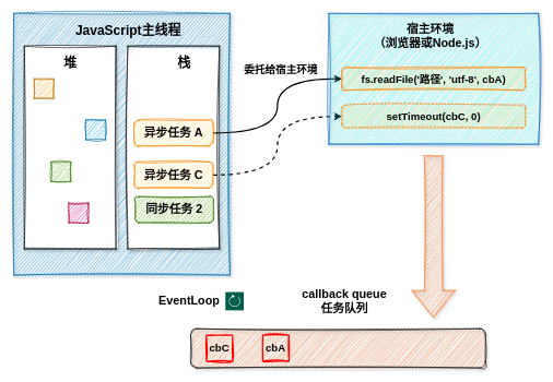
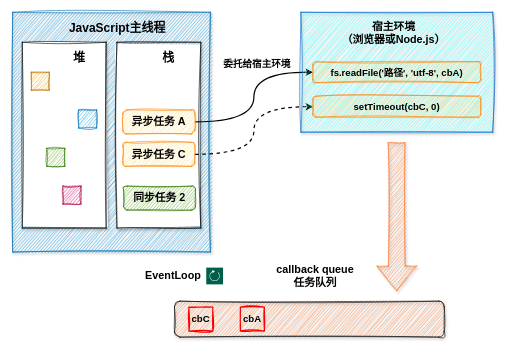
  <mxCell id="0" />
  <mxCell id="1" parent="0" />
  <mxCell id="2" value="" style="rounded=0;whiteSpace=wrap;html=1;fillColor=#1ba1e2;strokeColor=#006EAF;sketch=1;curveFitting=1;jiggle=2;glass=0;shadow=1;fontColor=#ffffff;strokeWidth=1;" vertex="1" parent="1"><mxGeometry x="20" y="20" width="330" height="400" as="geometry" /></mxCell>
  <mxCell id="3" value="&lt;font style=&quot;font-size: 20px;&quot;&gt;&lt;b&gt;JavaScript主线程&lt;/b&gt;&lt;/font&gt;" style="text;html=1;strokeColor=none;fillColor=none;align=center;verticalAlign=middle;whiteSpace=wrap;rounded=0;" vertex="1" parent="1"><mxGeometry x="50" y="30" width="290" height="30" as="geometry" /></mxCell>
  <mxCell id="4" value="" style="rounded=0;whiteSpace=wrap;html=1;strokeWidth=1;sketch=1;curveFitting=1;jiggle=2;shadow=1;" vertex="1" parent="1"><mxGeometry x="36" y="70" width="140" height="310" as="geometry" /></mxCell>
  <mxCell id="5" value="" style="rounded=0;whiteSpace=wrap;html=1;strokeWidth=1;sketch=1;curveFitting=1;jiggle=2;shadow=1;" vertex="1" parent="1"><mxGeometry x="194" y="70" width="140" height="310" as="geometry" /></mxCell>
- <mxCell id="6" value="&lt;b&gt;&lt;font style=&quot;font-size: 20px;&quot;&gt;堆&lt;/font&gt;&lt;/b&gt;" style="text;html=1;strokeColor=none;fillColor=none;align=center;verticalAlign=middle;whiteSpace=wrap;rounded=0;" vertex="1" parent="1"><mxGeometry x="71" y="80" width="70" height="30" as="geometry" /></mxCell>
+ <mxCell id="6" value="&lt;b&gt;&lt;font style=&quot;font-size: 20px;&quot;&gt;堆&lt;/font&gt;&lt;/b&gt;" style="text;html=1;strokeColor=none;fillColor=none;align=center;verticalAlign=middle;whiteSpace=wrap;rounded=0;" vertex="1" parent="1"><mxGeometry x="96" y="80" width="70" height="30" as="geometry" /></mxCell>
  <mxCell id="7" value="&lt;b&gt;&lt;font style=&quot;font-size: 20px;&quot;&gt;栈&lt;/font&gt;&lt;/b&gt;" style="text;html=1;strokeColor=none;fillColor=none;align=center;verticalAlign=middle;whiteSpace=wrap;rounded=0;" vertex="1" parent="1"><mxGeometry x="245" y="80" width="70" height="30" as="geometry" /></mxCell>
  <mxCell id="8" value="" style="whiteSpace=wrap;html=1;aspect=fixed;fillColor=#f0a30a;fontColor=#000000;strokeColor=#BD7000;sketch=1;curveFitting=1;jiggle=2;shadow=0;" vertex="1" parent="1"><mxGeometry x="51" y="120" width="30" height="30" as="geometry" /></mxCell>
  <mxCell id="9" value="" style="whiteSpace=wrap;html=1;aspect=fixed;fillColor=#1ba1e2;fontColor=#ffffff;strokeColor=#006EAF;sketch=1;curveFitting=1;jiggle=2;shadow=0;" vertex="1" parent="1"><mxGeometry x="130" y="183" width="30" height="30" as="geometry" /></mxCell>
  <mxCell id="10" value="" style="whiteSpace=wrap;html=1;aspect=fixed;fillColor=#60a917;fontColor=#ffffff;strokeColor=#2D7600;sketch=1;curveFitting=1;jiggle=2;shadow=0;" vertex="1" parent="1"><mxGeometry x="77" y="247" width="30" height="30" as="geometry" /></mxCell>
  <mxCell id="11" value="" style="whiteSpace=wrap;html=1;aspect=fixed;fillColor=#d80073;fontColor=#ffffff;strokeColor=#A50040;sketch=1;curveFitting=1;jiggle=2;shadow=0;" vertex="1" parent="1"><mxGeometry x="104" y="310" width="30" height="30" as="geometry" /></mxCell>
  <mxCell id="12" style="edgeStyle=orthogonalEdgeStyle;rounded=0;orthogonalLoop=1;jettySize=auto;html=1;exitX=1;exitY=0.5;exitDx=0;exitDy=0;entryX=0;entryY=0.5;entryDx=0;entryDy=0;curved=1;strokeWidth=2;" edge="1" parent="1" source="13" target="19"><mxGeometry relative="1" as="geometry" /></mxCell>
  <mxCell id="13" value="&lt;b&gt;&lt;font color=&quot;#000000&quot; style=&quot;font-size: 18px;&quot;&gt;异步任务 A&lt;/font&gt;&lt;/b&gt;" style="rounded=1;whiteSpace=wrap;html=1;fillColor=#FFD966;fontColor=#000000;strokeColor=#FF8000;sketch=1;curveFitting=1;jiggle=2;shadow=0;" vertex="1" parent="1"><mxGeometry x="204" y="183" width="120" height="40" as="geometry" /></mxCell>
  <mxCell id="14" style="edgeStyle=orthogonalEdgeStyle;rounded=0;orthogonalLoop=1;jettySize=auto;html=1;entryX=0;entryY=0.5;entryDx=0;entryDy=0;curved=1;strokeWidth=2;dashed=1;" edge="1" parent="1" source="15" target="20"><mxGeometry relative="1" as="geometry" /></mxCell>
- <mxCell id="15" value="&lt;b&gt;&lt;font color=&quot;#000000&quot; style=&quot;font-size: 18px;&quot;&gt;异步任务 C&lt;/font&gt;&lt;/b&gt;" style="rounded=1;whiteSpace=wrap;html=1;fillColor=#FFD966;fontColor=#000000;strokeColor=#FF8000;sketch=1;curveFitting=1;jiggle=2;shadow=0;" vertex="1" parent="1"><mxGeometry x="204" y="247" width="120" height="40" as="geometry" /></mxCell>
- <mxCell id="16" value="&lt;b&gt;&lt;font color=&quot;#000000&quot; style=&quot;font-size: 18px;&quot;&gt;同步任务 2&lt;/font&gt;&lt;/b&gt;" style="rounded=1;whiteSpace=wrap;html=1;fillColor=#60a917;fontColor=#ffffff;strokeColor=#2D7600;sketch=1;curveFitting=1;jiggle=2;shadow=0;" vertex="1" parent="1"><mxGeometry x="205" y="300" width="120" height="40" as="geometry" /></mxCell>
+ <mxCell id="15" value="&lt;b&gt;&lt;font color=&quot;#000000&quot; style=&quot;font-size: 18px;&quot;&gt;异步任务 C&lt;/font&gt;&lt;/b&gt;" style="rounded=1;whiteSpace=wrap;html=1;fillColor=#FFD966;fontColor=#000000;strokeColor=#FF8000;sketch=1;curveFitting=1;jiggle=2;shadow=0;" vertex="1" parent="1"><mxGeometry x="204" y="237" width="120" height="40" as="geometry" /></mxCell>
+ <mxCell id="16" value="&lt;b&gt;&lt;font color=&quot;#000000&quot; style=&quot;font-size: 18px;&quot;&gt;同步任务 2&lt;/font&gt;&lt;/b&gt;" style="rounded=1;whiteSpace=wrap;html=1;fillColor=#60a917;fontColor=#ffffff;strokeColor=#2D7600;sketch=1;curveFitting=1;jiggle=2;shadow=0;" vertex="1" parent="1"><mxGeometry x="205" y="310" width="120" height="40" as="geometry" /></mxCell>
  <mxCell id="17" value="" style="rounded=0;whiteSpace=wrap;html=1;fillColor=#33FFFF;fontColor=#000000;strokeColor=#0066CC;sketch=1;curveFitting=1;jiggle=2;shadow=1;" vertex="1" parent="1"><mxGeometry x="501" y="20" width="320" height="200" as="geometry" /></mxCell>
  <mxCell id="18" value="&lt;font style=&quot;font-size: 18px;&quot;&gt;&lt;b&gt;宿主环境&lt;br&gt;（浏览器或Node.js）&lt;br&gt;&lt;/b&gt;&lt;/font&gt;" style="text;html=1;strokeColor=none;fillColor=none;align=center;verticalAlign=middle;whiteSpace=wrap;rounded=0;" vertex="1" parent="1"><mxGeometry x="511" y="30" width="290" height="50" as="geometry" /></mxCell>
  <mxCell id="19" value="&lt;b style=&quot;&quot;&gt;&lt;font style=&quot;font-size: 16px;&quot;&gt;fs.readFile('路径', 'utf-8', cbA)&lt;/font&gt;&lt;/b&gt;" style="rounded=1;whiteSpace=wrap;html=1;fillColor=#FFD966;fontColor=#000000;strokeColor=#FF8000;sketch=1;curveFitting=1;jiggle=2;shadow=0;" vertex="1" parent="1"><mxGeometry x="521" y="102.5" width="280" height="35" as="geometry" /></mxCell>
- <mxCell id="20" value="&lt;b style=&quot;&quot;&gt;&lt;font style=&quot;font-size: 16px;&quot;&gt;setTimeout(cbC, 0)&lt;/font&gt;&lt;/b&gt;" style="rounded=1;whiteSpace=wrap;html=1;fillColor=#FFD966;fontColor=#000000;strokeColor=#FF8000;sketch=1;curveFitting=1;jiggle=2;shadow=0;dashed=1;" vertex="1" parent="1"><mxGeometry x="521" y="160" width="280" height="35" as="geometry" /></mxCell>
+ <mxCell id="20" value="&lt;b style=&quot;&quot;&gt;&lt;font style=&quot;font-size: 16px;&quot;&gt;setTimeout(cbC, 0)&lt;/font&gt;&lt;/b&gt;" style="rounded=1;whiteSpace=wrap;html=1;fillColor=#FFD966;fontColor=#000000;strokeColor=#FF8000;sketch=1;curveFitting=1;jiggle=2;shadow=0;" vertex="1" parent="1"><mxGeometry x="521" y="160" width="280" height="35" as="geometry" /></mxCell>
  <mxCell id="21" value="" style="rounded=1;whiteSpace=wrap;html=1;fillColor=#FA8541;fontColor=#000000;strokeColor=#000000;shadow=1;sketch=1;curveFitting=1;jiggle=2;" vertex="1" parent="1"><mxGeometry x="290" y="502" width="450" height="60" as="geometry" /></mxCell>
  <mxCell id="22" value="&lt;b&gt;&lt;font style=&quot;font-size: 16px;&quot;&gt;cbC&lt;/font&gt;&lt;/b&gt;" style="whiteSpace=wrap;html=1;aspect=fixed;fillColor=none;fontColor=#000000;strokeColor=#FF0000;sketch=1;curveFitting=1;jiggle=2;shadow=0;strokeWidth=2;" vertex="1" parent="1"><mxGeometry x="314" y="512" width="40" height="40" as="geometry" /></mxCell>
  <mxCell id="23" value="&lt;b&gt;&lt;font style=&quot;font-size: 16px;&quot;&gt;cbA&lt;/font&gt;&lt;/b&gt;" style="whiteSpace=wrap;html=1;aspect=fixed;fillColor=none;fontColor=#000000;strokeColor=#FF0000;sketch=1;curveFitting=1;jiggle=2;shadow=0;strokeWidth=2;" vertex="1" parent="1"><mxGeometry x="400" y="512" width="40" height="40" as="geometry" /></mxCell>
  <mxCell id="24" value="" style="shape=flexArrow;endArrow=classic;html=1;rounded=0;width=28;endSize=13.36;endWidth=37;fillColor=#FA8541;sketch=1;curveFitting=1;jiggle=2;shadow=1;strokeColor=#FA8541;" edge="1" parent="1"><mxGeometry width="50" height="50" relative="1" as="geometry"><mxPoint x="660.5" y="237" as="sourcePoint" /><mxPoint x="661" y="485" as="targetPoint" /></mxGeometry></mxCell>
  <mxCell id="25" value="&lt;font style=&quot;font-size: 18px;&quot;&gt;&lt;b&gt;callback queue&lt;br&gt;任务队列&lt;br&gt;&lt;/b&gt;&lt;/font&gt;" style="text;html=1;strokeColor=none;fillColor=none;align=center;verticalAlign=middle;whiteSpace=wrap;rounded=0;" vertex="1" parent="1"><mxGeometry x="380" y="435" width="290" height="50" as="geometry" /></mxCell>
  <mxCell id="26" value="&lt;font style=&quot;font-size: 18px;&quot;&gt;&lt;b&gt;EventLoop&lt;br&gt;&lt;/b&gt;&lt;/font&gt;" style="text;html=1;strokeColor=none;fillColor=none;align=center;verticalAlign=middle;whiteSpace=wrap;rounded=0;" vertex="1" parent="1"><mxGeometry x="228" y="435" width="120" height="50" as="geometry" /></mxCell>
  <mxCell id="27" value="" style="sketch=0;pointerEvents=1;shadow=0;dashed=0;html=1;strokeColor=none;fillColor=#005F4B;labelPosition=center;verticalLabelPosition=bottom;verticalAlign=top;align=center;outlineConnect=0;shape=mxgraph.veeam2.restore;rotation=-90;flipH=1;" vertex="1" parent="1"><mxGeometry x="343" y="446" width="28.0" height="28.0" as="geometry" /></mxCell>
  <mxCell id="28" value="&lt;font style=&quot;&quot;&gt;&lt;b style=&quot;&quot;&gt;&lt;font style=&quot;font-size: 16px;&quot;&gt;委托给宿主环境&lt;/font&gt;&lt;br&gt;&lt;/b&gt;&lt;/font&gt;" style="text;html=1;strokeColor=none;fillColor=none;align=center;verticalAlign=middle;whiteSpace=wrap;rounded=0;" vertex="1" parent="1"><mxGeometry x="358" y="80" width="140" height="50" as="geometry" /></mxCell>
